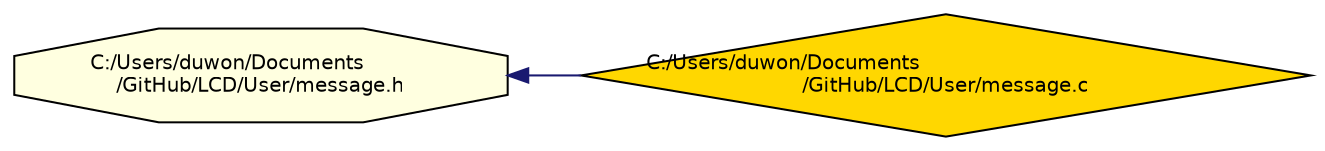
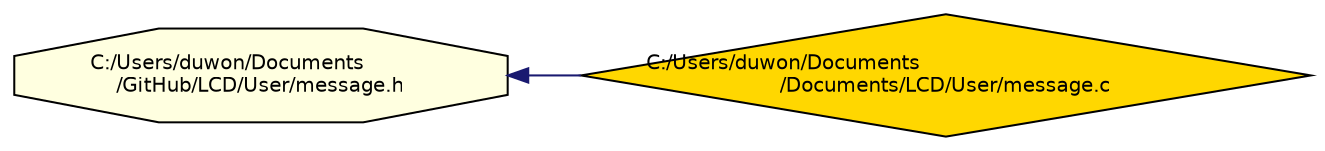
  digraph {
    rankdir=LR
    fontname="DejaVu Sans"
    node [color=black fontname="DejaVu Sans" fontsize=10 style=filled]
    n1 [fillcolor=lightyellow fontcolor=black height=0.2 label="C:/Users/duwon/Documents\l/GitHub/LCD/User/message.h" shape=octagon width=0.4]
-   n2 [fillcolor=gold height=0.2 label="C:/Users/duwon/Documents\l/GitHub/LCD/User/message.c" shape=diamond width=0.4]
+   n2 [fillcolor=gold height=0.2 label="C:/Users/duwon/Documents\l/Documents/LCD/User/message.c" shape=diamond width=0.4]
    n1 -> n2 [color=midnightblue dir=back fontname="DejaVu Sans" fontsize=10 labelfontname=Helvetica labelfontsize=10 style=solid]
  }
